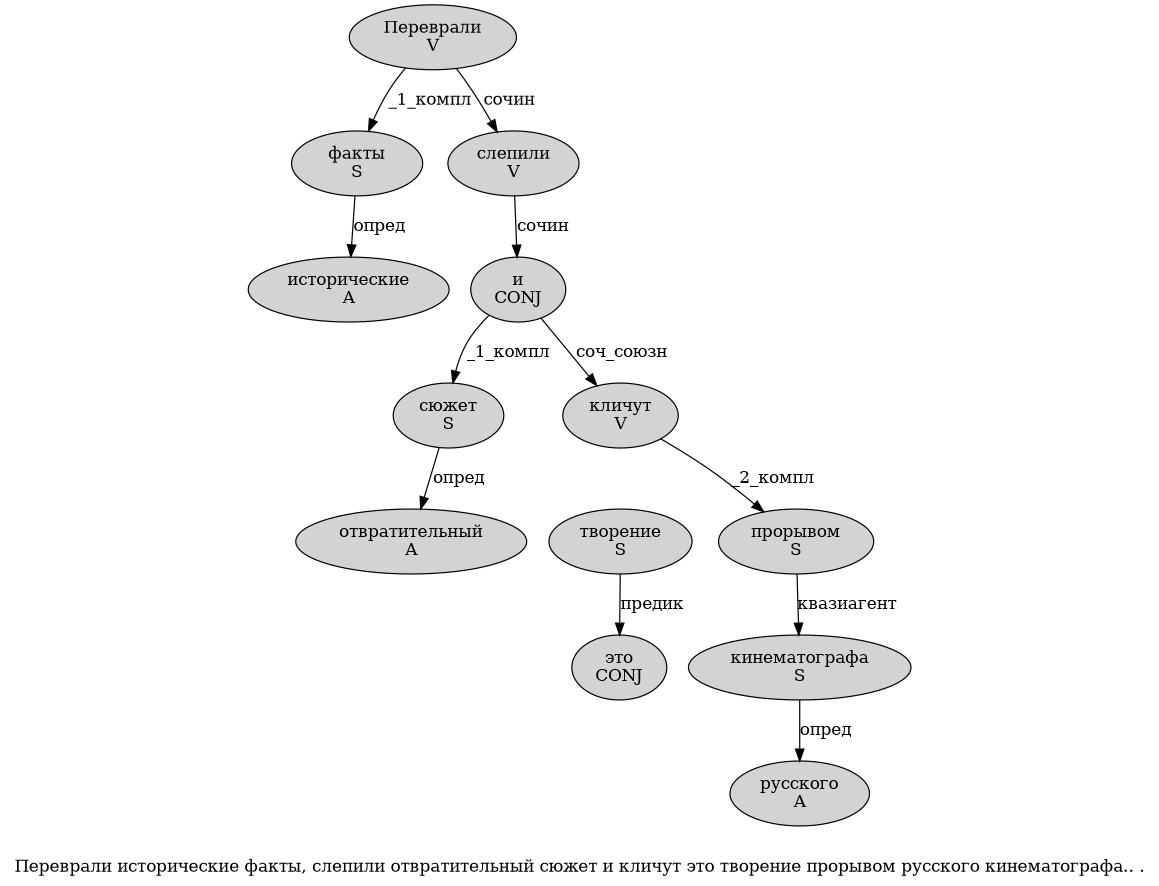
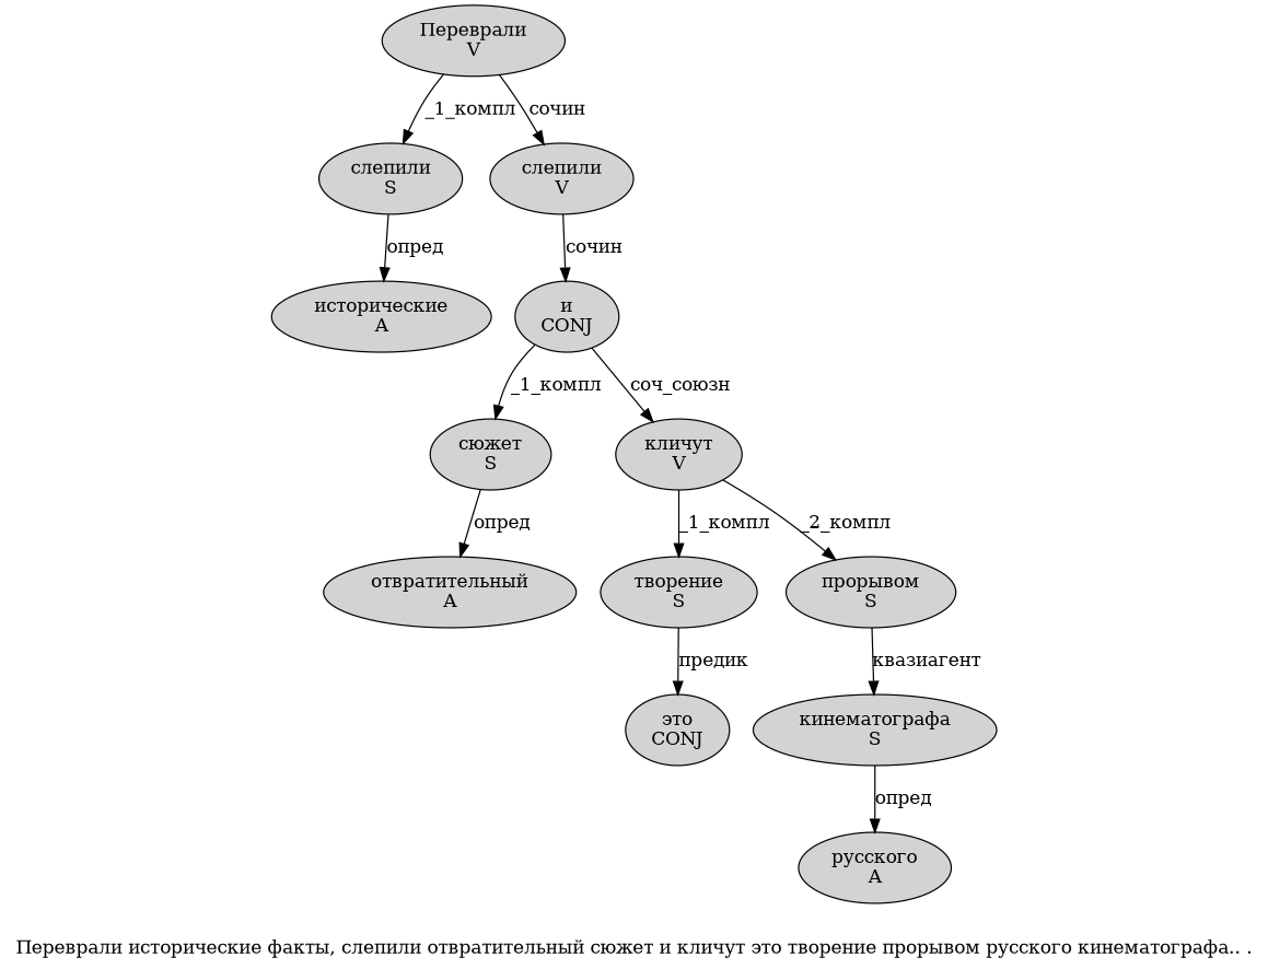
  digraph {
    label="Переврали исторические факты, слепили отвратительный сюжет и кличут это творение прорывом русского кинематографа.. ."
    node [fillcolor=lightgray penwidth=1 shape=ellipse style=filled]
    n1 [label="Переврали\nV"]
-   n2 [label="факты\nS"]
+   n2 [label="слепили\nS"]
    n3 [label="слепили\nV"]
    n4 [label="исторические\nA"]
    n5 [label="и\nCONJ"]
    n6 [label="сюжет\nS"]
    n7 [label="отвратительный\nA"]
    n8 [label="кличут\nV"]
    n9 [label="творение\nS"]
    n10 [label="прорывом\nS"]
    n11 [label="это\nCONJ"]
    n12 [label="кинематографа\nS"]
    n13 [label="русского\nA"]
    n1 -> n2 [label="_1_компл"]
    n1 -> n3 [label="сочин"]
    n2 -> n4 [label="опред"]
    n3 -> n5 [label="сочин"]
    n5 -> n6 [label="_1_компл"]
    n5 -> n8 [label="соч_союзн"]
    n6 -> n7 [label="опред"]
+   n8 -> n9 [label="_1_компл"]
    n8 -> n10 [label="_2_компл"]
    n9 -> n11 [label="предик"]
    n10 -> n12 [label="квазиагент"]
    n12 -> n13 [label="опред"]
  }
